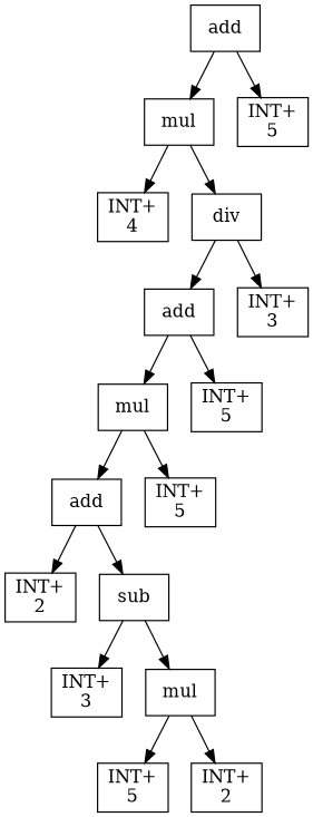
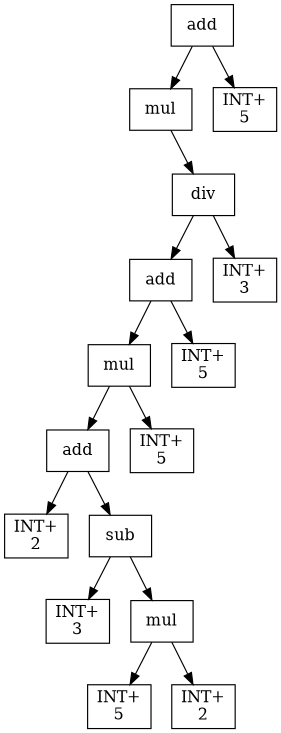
  digraph {
    node [shape=box]
    n1 [label=add]
    n2 [label=mul]
    n3 [label="INT+\n5"]
-   n4 [label="INT+\n4"]
    n5 [label=div]
    n6 [label=add]
    n7 [label="INT+\n3"]
    n8 [label=mul]
    n9 [label="INT+\n5"]
    n10 [label=add]
    n11 [label="INT+\n5"]
    n12 [label="INT+\n2"]
    n13 [label=sub]
    n14 [label="INT+\n3"]
    n15 [label=mul]
    n16 [label="INT+\n5"]
    n17 [label="INT+\n2"]
    n1 -> n2
    n1 -> n3
-   n2 -> n4
    n2 -> n5
    n5 -> n6
    n5 -> n7
    n6 -> n8
    n6 -> n9
    n8 -> n10
    n8 -> n11
    n10 -> n12
    n10 -> n13
    n13 -> n14
    n13 -> n15
    n15 -> n16
    n15 -> n17
  }
